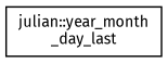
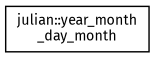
  digraph {
    rankdir=TB
    fontname="Fira Sans"
-   n1 [color=black fillcolor=white fontname="Fira Sans" fontsize=10 height=0.2 label="julian::year_month\l_day_last" shape=record style=filled width=0.4]
+   n1 [color=black fillcolor=white fontname="Fira Sans" fontsize=10 height=0.2 label="julian::year_month\l_day_month" shape=record style=filled width=0.4]
  }
